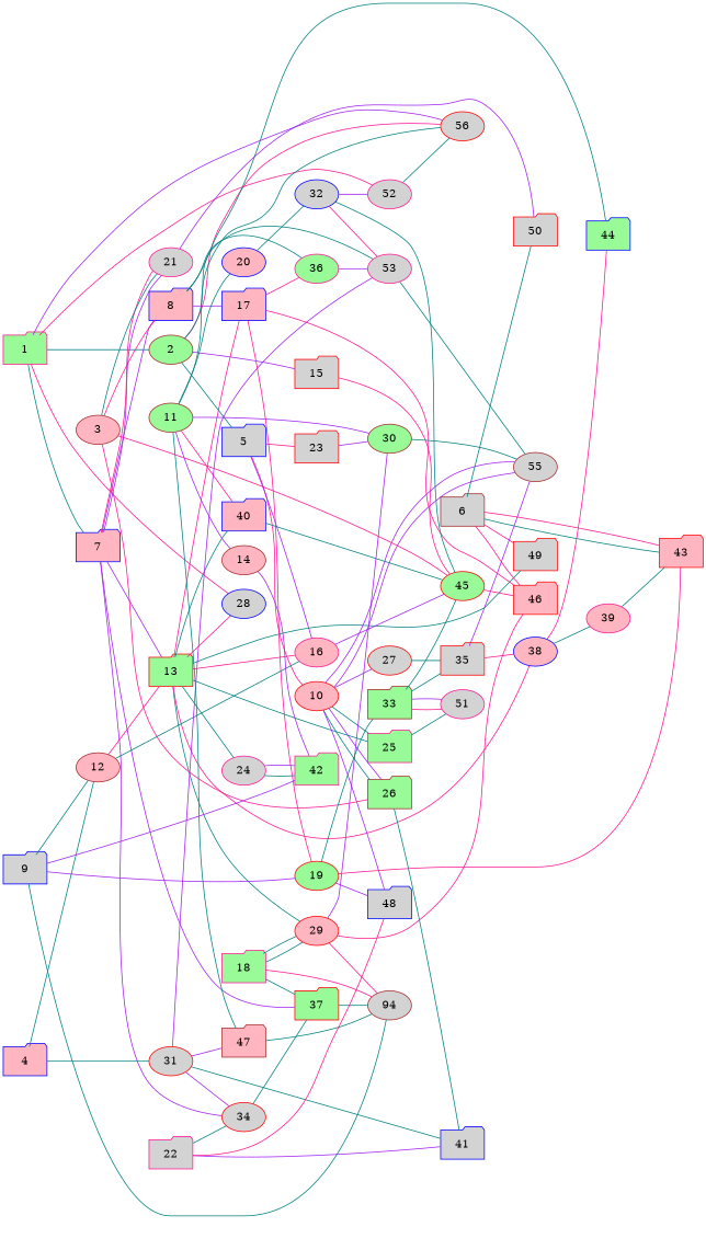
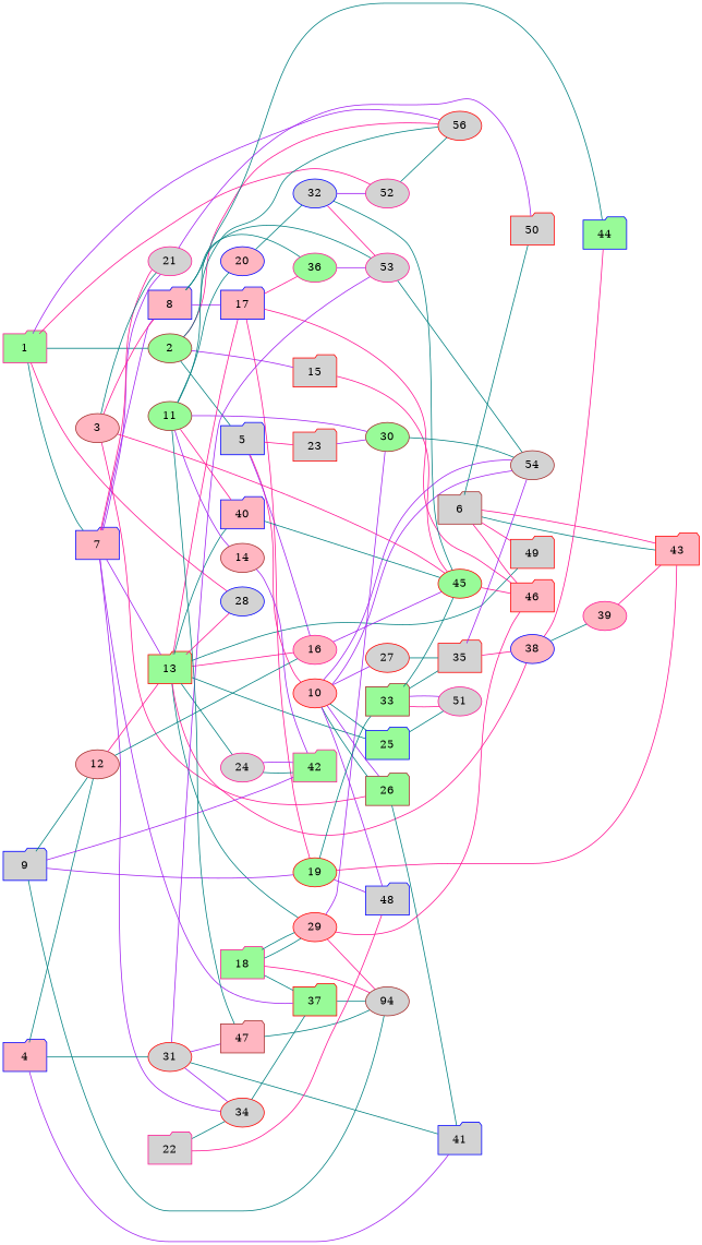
  graph {
    rankdir=LR
    node [color=red fillcolor=lightgrey shape=folder style=filled]
    edge [color=teal]
    1 [color=deeppink fillcolor=palegreen]
    2 [color=brown fillcolor=palegreen shape=ellipse]
    7 [color=blue fillcolor=lightpink]
    28 [color=blue shape=ellipse]
    52 [color=deeppink shape=ellipse]
    56 [shape=ellipse]
    5 [color=blue]
    15
    53 [color=deeppink shape=ellipse]
    8 [color=blue fillcolor=lightpink]
    21 [color=deeppink shape=ellipse]
    13 [fillcolor=palegreen]
    34 [shape=ellipse]
    37 [fillcolor=palegreen]
    10 [fillcolor=lightpink shape=ellipse]
    16 [color=deeppink fillcolor=lightpink shape=ellipse]
    23
    45 [fillcolor=palegreen shape=ellipse]
-   55 [color=brown shape=ellipse]
+   55 [color=brown shape=ellipse label=54]
    3 [color=brown fillcolor=lightpink shape=ellipse]
    26 [color=brown fillcolor=palegreen]
    17 [color=blue fillcolor=lightpink]
    36 [color=deeppink fillcolor=palegreen shape=ellipse]
    44 [color=blue fillcolor=palegreen]
    50
    41 [color=blue]
    46 [fillcolor=lightpink]
    4 [color=blue fillcolor=lightpink]
    12 [color=brown fillcolor=lightpink shape=ellipse]
    31 [shape=ellipse]
    47 [color=brown fillcolor=lightpink]
-   25 [color=deeppink fillcolor=palegreen]
+   25 [color=blue fillcolor=palegreen]
    27 [shape=ellipse]
    48 [color=blue]
    30 [color=brown fillcolor=palegreen shape=ellipse]
    6 [color=brown]
    43 [fillcolor=lightpink]
    49
    40 [color=blue fillcolor=lightpink]
    24 [color=deeppink shape=ellipse]
    29 [fillcolor=lightpink shape=ellipse]
    38 [color=blue fillcolor=lightpink shape=ellipse]
    n43 [color=brown label=94 shape=ellipse]
    19 [fillcolor=palegreen shape=ellipse]
    9 [color=blue]
    42 [color=deeppink fillcolor=palegreen]
    33 [color=brown fillcolor=palegreen]
    51 [color=deeppink shape=ellipse]
    35
    11 [color=brown fillcolor=palegreen shape=ellipse]
    14 [color=brown fillcolor=lightpink shape=ellipse]
    20 [color=blue fillcolor=lightpink shape=ellipse]
    32 [color=blue shape=ellipse]
    39 [color=deeppink fillcolor=lightpink shape=ellipse]
    18 [color=deeppink fillcolor=palegreen]
    22 [color=deeppink]
    1 -- 2
    1 -- 7
    1 -- 28 [color=deeppink]
    1 -- 52 [color=deeppink]
    1 -- 56 [color=purple]
    2 -- 56 [color=deeppink]
    2 -- 5
    2 -- 15 [color=purple]
    2 -- 53
    7 -- 8 [color=purple]
    7 -- 21 [color=purple]
    7 -- 21 [color=deeppink]
    7 -- 13 [color=purple]
    7 -- 34 [color=purple]
    7 -- 37 [color=purple]
    52 -- 56
    5 -- 10 [color=deeppink]
    5 -- 16 [color=purple]
    5 -- 23 [color=deeppink]
    15 -- 45 [color=deeppink]
    53 -- 55
    8 -- 17 [color=purple]
    8 -- 36
    8 -- 44
    21 -- 50 [color=purple]
    13 -- 28 [color=deeppink]
    13 -- 16 [color=deeppink]
    13 -- 17 [color=deeppink]
    13 -- 25
    13 -- 49
    13 -- 40
    13 -- 24
    13 -- 29
    13 -- 38 [color=deeppink]
    34 -- 37
    37 -- n43
    10 -- 55 [color=purple]
    10 -- 55 [color=purple]
    10 -- 26
    10 -- 26 [color=purple]
    10 -- 25
    10 -- 27 [color=purple]
    10 -- 48 [color=purple]
    16 -- 45 [color=purple]
    23 -- 30 [color=purple]
    45 -- 46 [color=deeppink]
    3 -- 8 [color=deeppink]
    3 -- 21
    3 -- 45 [color=deeppink]
    3 -- 26 [color=deeppink]
    26 -- 41
    17 -- 36 [color=deeppink]
    17 -- 46 [color=deeppink]
    17 -- 19 [color=deeppink]
    36 -- 53 [color=purple]
-   22 -- 41 [color=purple]
+   4 -- 41 [color=purple]
    4 -- 12
    4 -- 31
    12 -- 13 [color=deeppink]
    12 -- 16
    31 -- 53 [color=purple]
    31 -- 34 [color=purple]
    31 -- 41
    31 -- 47 [color=purple]
    47 -- n43
    25 -- 51
    27 -- 35
    30 -- 55
    6 -- 50
    6 -- 46 [color=deeppink]
    6 -- 43
    6 -- 43 [color=deeppink]
    6 -- 49 [color=deeppink]
    40 -- 45
    24 -- 42
    24 -- 42 [color=purple]
    29 -- 46 [color=deeppink]
    29 -- 30 [color=purple]
    29 -- n43 [color=deeppink]
    38 -- 44 [color=deeppink]
    38 -- 39
    19 -- 48 [color=purple]
    19 -- 43 [color=deeppink]
    19 -- 33
    9 -- 12
    9 -- n43
    9 -- 19 [color=purple]
    9 -- 42 [color=purple]
    33 -- 45
    33 -- 51 [color=deeppink]
    33 -- 51 [color=purple]
    33 -- 35
    35 -- 55 [color=purple]
    35 -- 38 [color=deeppink]
    11 -- 56
    11 -- 47
    11 -- 30 [color=purple]
    11 -- 40 [color=deeppink]
    11 -- 14 [color=purple]
    11 -- 20
    14 -- 42 [color=purple]
    20 -- 32
    32 -- 52 [color=purple]
    32 -- 53 [color=deeppink]
    32 -- 45
-   39 -- 43
+   39 -- 43 [color=deeppink]
    18 -- 37
    18 -- 29
    18 -- 29
    18 -- n43 [color=deeppink]
    22 -- 34
    22 -- 48 [color=deeppink]
  }
